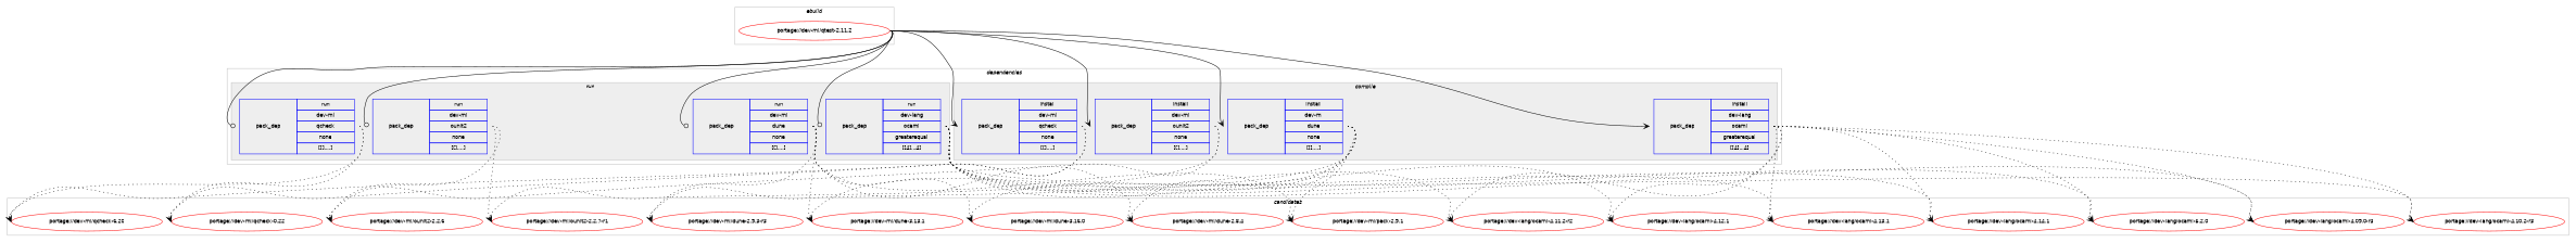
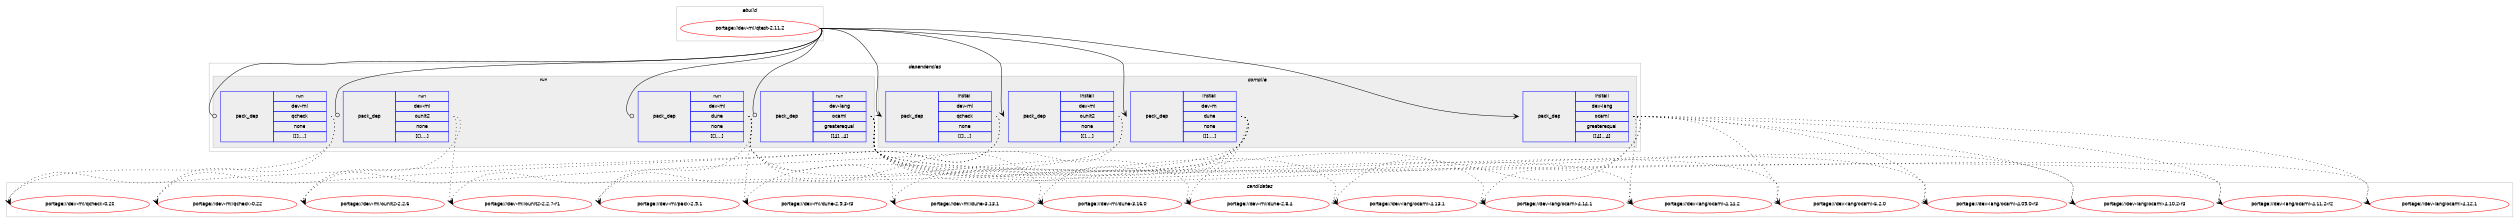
  digraph {
    compound=true
    concentrate=true
    fontname=Helvetica
    fontsize=10
    newrank=true
    rankdir=TB
    ranksep=1.5
    node [color=red fontname=Helvetica fontsize=10]
    edge [arrowhead=vee headport=w style=dotted tailport=e weight=100]
    n1 [label="portage://dev-ml/qtest-2.11.2" width=4]
    n2 [color=blue label=<<TABLE BORDER="0" CELLBORDER="1" CELLSPACING="0" CELLPADDING="4" WIDTH="220"><TR><TD ROWSPAN="6" CELLPADDING="30">pack_dep</TD></TR><TR><TD WIDTH="110">install</TD></TR><TR><TD>dev-lang</TD></TR><TR><TD>ocaml</TD></TR><TR><TD>greaterequal</TD></TR><TR><TD>[[4],,,4]</TD></TR></TABLE>> shape=none]
    n3 [color=blue label=<<TABLE BORDER="0" CELLBORDER="1" CELLSPACING="0" CELLPADDING="4" WIDTH="220"><TR><TD ROWSPAN="6" CELLPADDING="30">pack_dep</TD></TR><TR><TD WIDTH="110">install</TD></TR><TR><TD>dev-ml</TD></TR><TR><TD>dune</TD></TR><TR><TD>none</TD></TR><TR><TD>[[],,,,]</TD></TR></TABLE>> shape=none]
    n4 [color=blue label=<<TABLE BORDER="0" CELLBORDER="1" CELLSPACING="0" CELLPADDING="4" WIDTH="220"><TR><TD ROWSPAN="6" CELLPADDING="30">pack_dep</TD></TR><TR><TD WIDTH="110">install</TD></TR><TR><TD>dev-ml</TD></TR><TR><TD>ounit2</TD></TR><TR><TD>none</TD></TR><TR><TD>[[],,,,]</TD></TR></TABLE>> shape=none]
    n5 [color=blue label=<<TABLE BORDER="0" CELLBORDER="1" CELLSPACING="0" CELLPADDING="4" WIDTH="220"><TR><TD ROWSPAN="6" CELLPADDING="30">pack_dep</TD></TR><TR><TD WIDTH="110">install</TD></TR><TR><TD>dev-ml</TD></TR><TR><TD>qcheck</TD></TR><TR><TD>none</TD></TR><TR><TD>[[],,,,]</TD></TR></TABLE>> shape=none]
    n6 [color=blue label=<<TABLE BORDER="0" CELLBORDER="1" CELLSPACING="0" CELLPADDING="4" WIDTH="220"><TR><TD ROWSPAN="6" CELLPADDING="30">pack_dep</TD></TR><TR><TD WIDTH="110">run</TD></TR><TR><TD>dev-lang</TD></TR><TR><TD>ocaml</TD></TR><TR><TD>greaterequal</TD></TR><TR><TD>[[4],,,4]</TD></TR></TABLE>> shape=none]
    n7 [color=blue label=<<TABLE BORDER="0" CELLBORDER="1" CELLSPACING="0" CELLPADDING="4" WIDTH="220"><TR><TD ROWSPAN="6" CELLPADDING="30">pack_dep</TD></TR><TR><TD WIDTH="110">run</TD></TR><TR><TD>dev-ml</TD></TR><TR><TD>dune</TD></TR><TR><TD>none</TD></TR><TR><TD>[[],,,,]</TD></TR></TABLE>> shape=none]
    n8 [color=blue label=<<TABLE BORDER="0" CELLBORDER="1" CELLSPACING="0" CELLPADDING="4" WIDTH="220"><TR><TD ROWSPAN="6" CELLPADDING="30">pack_dep</TD></TR><TR><TD WIDTH="110">run</TD></TR><TR><TD>dev-ml</TD></TR><TR><TD>ounit2</TD></TR><TR><TD>none</TD></TR><TR><TD>[[],,,,]</TD></TR></TABLE>> shape=none]
    n9 [color=blue label=<<TABLE BORDER="0" CELLBORDER="1" CELLSPACING="0" CELLPADDING="4" WIDTH="220"><TR><TD ROWSPAN="6" CELLPADDING="30">pack_dep</TD></TR><TR><TD WIDTH="110">run</TD></TR><TR><TD>dev-ml</TD></TR><TR><TD>qcheck</TD></TR><TR><TD>none</TD></TR><TR><TD>[[],,,,]</TD></TR></TABLE>> shape=none]
    n10 [label="portage://dev-lang/ocaml-5.2.0" width=4]
+   n11 [label="portage://dev-lang/ocaml-4.14.2" width=4]
    n12 [label="portage://dev-lang/ocaml-4.14.1" width=4]
    n13 [label="portage://dev-lang/ocaml-4.13.1" width=4]
    n14 [label="portage://dev-lang/ocaml-4.12.1" width=4]
    n15 [label="portage://dev-lang/ocaml-4.11.2-r2" width=4]
    n16 [label="portage://dev-lang/ocaml-4.10.2-r3" width=4]
    n17 [label="portage://dev-lang/ocaml-4.09.0-r3" width=4]
    n18 [label="portage://dev-ml/dune-3.16.0" width=4]
    n19 [label="portage://dev-ml/dune-3.13.1" width=4]
    n20 [label="portage://dev-ml/dune-2.9.3-r3" width=4]
    n21 [label="portage://dev-ml/pack-2.9.1" width=4]
    n22 [label="portage://dev-ml/dune-2.8.4" width=4]
    n23 [label="portage://dev-ml/ounit2-2.2.7-r1" width=4]
    n24 [label="portage://dev-ml/ounit2-2.2.6" width=4]
    n25 [label="portage://dev-ml/qcheck-0.22" width=4]
-   n26 [label="portage://dev-ml/qcheck-6.20" width=4]
+   n26 [label="portage://dev-ml/qcheck-0.20" width=4]
    subgraph cluster_1 {
      color=gray
      label=<<i>ebuild</i>>
      n1
    }
    subgraph cluster_2 {
      color=gray
      label=<<i>dependencies</i>>
      subgraph cluster_3 {
        color=gray
        fillcolor="#eeeeee"
        label=<<i>compile</i>>
        style=filled
        subgraph sub_4 {
          color=gray
          fillcolor="#eeeeee"
          label=<<i>compile</i>>
          style=filled
          n2
        }
        subgraph sub_5 {
          color=gray
          fillcolor="#eeeeee"
          label=<<i>compile</i>>
          style=filled
          n3
        }
        subgraph sub_6 {
          color=gray
          fillcolor="#eeeeee"
          label=<<i>compile</i>>
          style=filled
          n4
        }
        subgraph sub_7 {
          color=gray
          fillcolor="#eeeeee"
          label=<<i>compile</i>>
          style=filled
          n5
        }
      }
      subgraph cluster_8 {
        color=gray
        fillcolor="#eeeeee"
        label=<<i>compile and run</i>>
        style=filled
      }
      subgraph cluster_9 {
        color=gray
        fillcolor="#eeeeee"
        label=<<i>run</i>>
        style=filled
        subgraph sub_10 {
          color=gray
          fillcolor="#eeeeee"
          label=<<i>run</i>>
          style=filled
          n6
        }
        subgraph sub_11 {
          color=gray
          fillcolor="#eeeeee"
          label=<<i>run</i>>
          style=filled
          n7
        }
        subgraph sub_12 {
          color=gray
          fillcolor="#eeeeee"
          label=<<i>run</i>>
          style=filled
          n8
        }
        subgraph sub_13 {
          color=gray
          fillcolor="#eeeeee"
          label=<<i>run</i>>
          style=filled
          n9
        }
      }
    }
    subgraph cluster_14 {
      color=gray
      label=<<i>candidates</i>>
      rank=same
      subgraph sub_15 {
        color=black
        label=<<i>candidates</i>>
        nodesep=1
        rank=same
        n10
+       n11
        n12
        n13
        n14
        n15
        n16
        n17
      }
      subgraph sub_16 {
        color=black
        label=<<i>candidates</i>>
        nodesep=1
        rank=same
        n18
        n19
        n20
        n21
        n22
      }
      subgraph sub_17 {
        color=black
        label=<<i>candidates</i>>
        nodesep=1
        rank=same
        n23
        n24
      }
      subgraph sub_18 {
        color=black
        label=<<i>candidates</i>>
        nodesep=1
        rank=same
        n25
        n26
      }
      subgraph sub_19 {
        color=black
        label=<<i>candidates</i>>
        nodesep=1
        rank=same
        n10
+       n11
        n12
        n13
        n14
        n15
        n16
        n17
      }
      subgraph sub_20 {
        color=black
        label=<<i>candidates</i>>
        nodesep=1
        rank=same
        n18
        n19
        n20
        n21
        n22
      }
      subgraph sub_21 {
        color=black
        label=<<i>candidates</i>>
        nodesep=1
        rank=same
        n23
        n24
      }
      subgraph sub_22 {
        color=black
        label=<<i>candidates</i>>
        nodesep=1
        rank=same
        n25
        n26
      }
    }
    n1 -> n2 [style=solid weight=20]
    n1 -> n3 [style=solid weight=20]
    n1 -> n4 [style=solid weight=20]
    n1 -> n5 [style=solid weight=20]
    n1 -> n6 [arrowhead=odot style=solid weight=20]
    n1 -> n7 [arrowhead=odot style=solid weight=20]
    n1 -> n8 [arrowhead=odot style=solid weight=20]
    n1 -> n9 [arrowhead=odot style=solid weight=20]
    n2 -> n10
+   n2 -> n11
    n2 -> n12
    n2 -> n13
    n2 -> n14
    n2 -> n15
    n2 -> n16
    n2 -> n17
    n3 -> n18
    n3 -> n19
    n3 -> n20
    n3 -> n21
    n3 -> n22
    n4 -> n23
    n4 -> n24
    n5 -> n25
    n5 -> n26
    n6 -> n10
+   n6 -> n11
    n6 -> n12
    n6 -> n13
    n6 -> n14
    n6 -> n15
    n6 -> n16
    n6 -> n17
    n7 -> n18
    n7 -> n19
    n7 -> n20
    n7 -> n21
    n7 -> n22
    n8 -> n23
    n8 -> n24
    n9 -> n25
    n9 -> n26
  }
